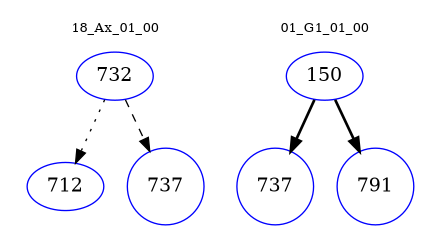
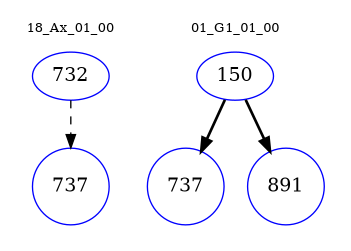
  digraph {
    node [color=blue shape=ellipse]
    edge [color=black style=bold]
    n1 [label=732]
-   n2 [label=712]
    n3 [label=737 shape=circle]
    n4 [label=150]
    n5 [label=737 shape=circle]
-   n6 [label=791 shape=circle]
+   n6 [label=891 shape=circle]
    subgraph cluster_1 {
      color=white
      fontsize=10
      label="18_Ax_01_00"
      n1
-     n2
      n3
    }
    subgraph cluster_2 {
      color=white
      fontsize=10
      label="01_G1_01_00"
      n4
      n5
      n6
    }
-   n1 -> n2 [style=dotted]
    n1 -> n3 [style=dashed]
    n4 -> n5
    n4 -> n6
  }
